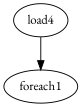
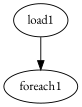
  digraph {
    pigScript=" a = load 'a' as (name: chararray, details: tuple(age, gpa), field3: tuple(a,b));\n                       e = foreach a generate name, details.(age, gpa), field3.(a,b) ; "
    fontname="EB Garamond"
    node [fontname="EB Garamond"]
-   load1 [schema="name: chararray, details: tuple(age, gpa), field3: tuple(a,b)" type=LOLoad label=load4]
+   load1 [schema="name: chararray, details: tuple(age, gpa), field3: tuple(a,b)" type=LOLoad]
    foreach1 [schema="name: chararray,details: tuple(age: bytearray,gpa: bytearray),field3: tuple(a: bytearray,b: bytearray)" type=LOForEach]
    load1 -> foreach1 [fontname="EB Garamond"]
  }
